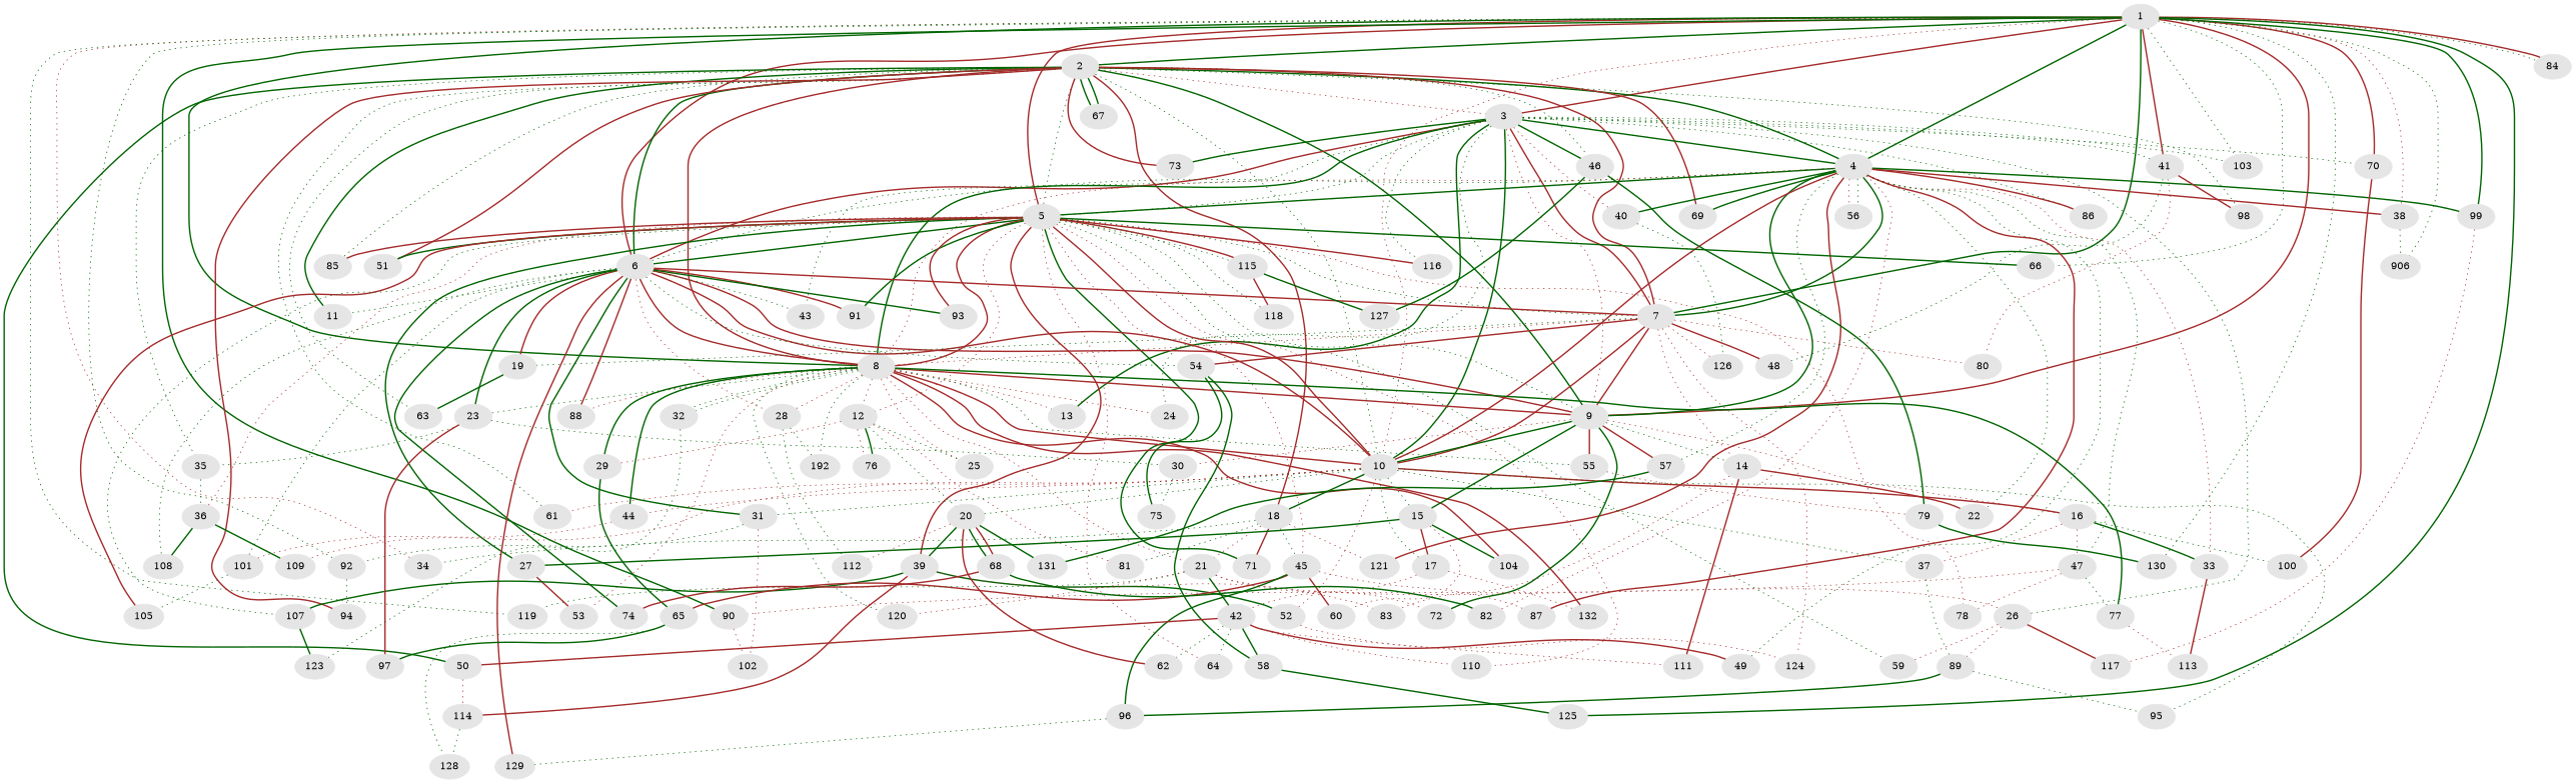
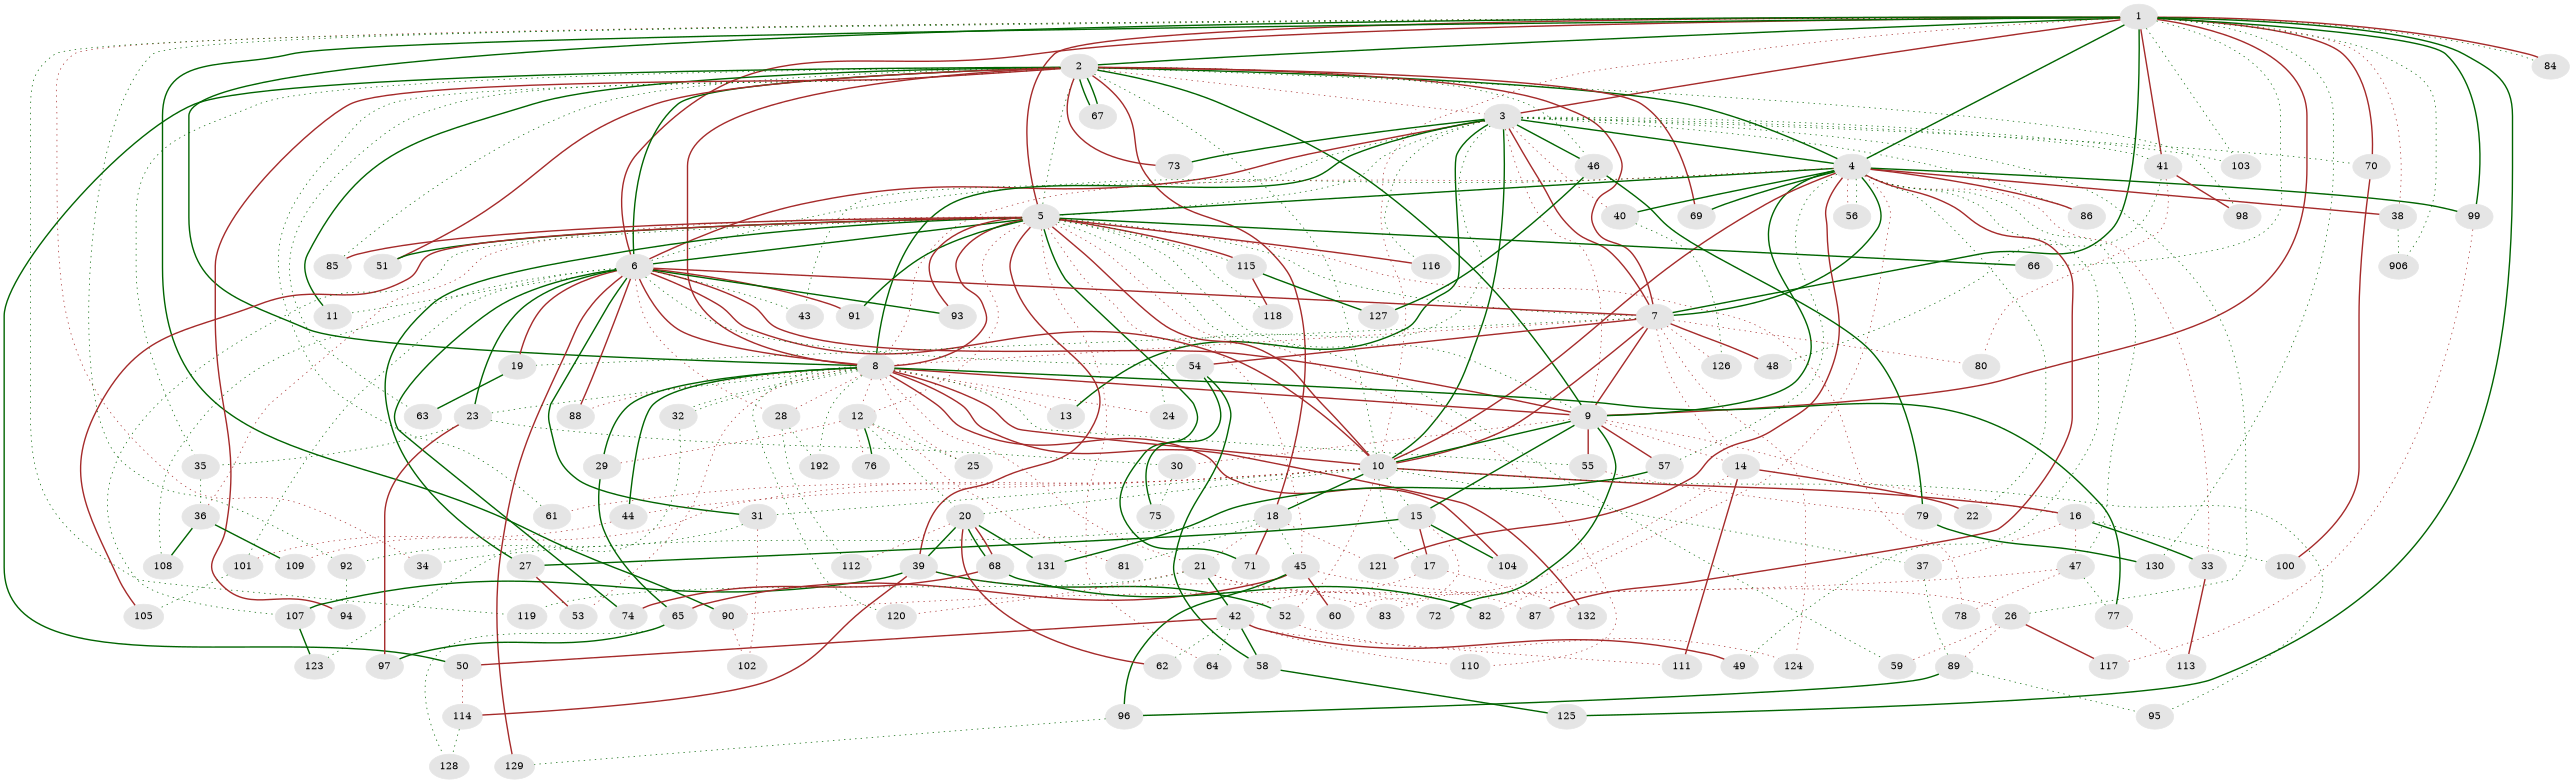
  graph {
    node [color=gray90 style=filled]
    edge [color=darkgreen style=dotted]
    1
    2
    3
    4
    5
    6
    7
    8
    9
    10
    34
    38
    41
    66
    70
    84
    90
    92
    99
    103
    n21 [label=906]
    119
    125
    130
    11
    18
    35
    46
    50
    51
    61
    63
    67
    69
    73
    85
    94
    98
    13
    24
    26
    40
    43
    86
    116
    22
    33
    47
    49
    56
    57
    82
    87
    121
    12
    27
    36
    39
    45
    59
    64
    71
    78
    91
    93
    105
    107
    110
    115
    118
    19
    23
    28
    31
    54
    74
    88
    101
    108
    129
    14
    48
    80
    124
    126
    21
    25
    29
    32
    44
    53
    55
    77
    104
    120
    n96 [label=192]
    132
    15
    16
    30
    72
    17
    20
    37
    52
    95
    109
    100
    102
    117
    81
    79
    127
    114
    89
    113
    131
    76
    83
    60
    65
    96
    123
    97
    112
    75
    58
    111
    42
    62
    68
    128
    1 -- 2 [style=bold]
    1 -- 3 [color=brown style=bold]
    1 -- 4 [style=bold]
    1 -- 5 [color=brown style=bold]
    1 -- 6 [color=brown style=bold]
    1 -- 7 [style=bold]
    1 -- 8 [style=bold]
    1 -- 9 [color=brown style=bold]
    1 -- 10 [color=brown]
    1 -- 34 [color=brown]
    1 -- 38 [color=brown]
    1 -- 41 [color=brown style=bold]
    1 -- 66
    1 -- 70 [color=brown style=bold]
    1 -- 84
    1 -- 84 [color=brown style=bold]
    1 -- 90 [style=bold]
    1 -- 92
    1 -- 99 [style=bold]
    1 -- 103
    1 -- n21
    1 -- 119
    1 -- 125 [style=bold]
    1 -- 130
    2 -- 3 [color=brown]
    2 -- 4 [style=bold]
    2 -- 5
    2 -- 6 [style=bold]
    2 -- 7 [color=brown style=bold]
    2 -- 8 [color=brown style=bold]
    2 -- 9 [style=bold]
    2 -- 10
    2 -- 11 [style=bold]
    2 -- 18 [color=brown style=bold]
    2 -- 35
    2 -- 46
    2 -- 50 [style=bold]
    2 -- 51 [color=brown style=bold]
    2 -- 61
    2 -- 63
    2 -- 67 [style=bold]
    2 -- 67 [style=bold]
    2 -- 69 [color=brown style=bold]
    2 -- 73 [color=brown style=bold]
    2 -- 85
    2 -- 94 [color=brown style=bold]
    2 -- 98
    3 -- 4 [style=bold]
    3 -- 5
    3 -- 6 [color=brown style=bold]
    3 -- 7 [color=brown style=bold]
    3 -- 8 [style=bold]
    3 -- 9 [color=brown]
    3 -- 10 [style=bold]
    3 -- 41
    3 -- 70
    3 -- 103
    3 -- 46 [style=bold]
    3 -- 73 [style=bold]
    3 -- 13 [style=bold]
    3 -- 24
    3 -- 26
    3 -- 40 [color=brown]
    3 -- 43
    3 -- 86
    3 -- 116
    4 -- 5 [style=bold]
    4 -- 6
    4 -- 7 [style=bold]
    4 -- 8 [color=brown]
    4 -- 9 [style=bold]
    4 -- 10 [color=brown style=bold]
    4 -- 38 [color=brown style=bold]
    4 -- 99 [style=bold]
    4 -- 69 [style=bold]
    4 -- 40 [style=bold]
    4 -- 86 [color=brown style=bold]
    4 -- 22
    4 -- 33 [color=brown]
    4 -- 47
    4 -- 49
    4 -- 56 [color=brown]
    4 -- 56
    4 -- 57
    4 -- 82 [color=brown]
    4 -- 87 [color=brown style=bold]
    4 -- 121 [color=brown style=bold]
    5 -- 6 [style=bold]
    5 -- 7
    5 -- 8 [color=brown style=bold]
    5 -- 9
    5 -- 10 [color=brown style=bold]
    5 -- 66 [style=bold]
    5 -- 51 [style=bold]
    5 -- 85 [color=brown style=bold]
    5 -- 116 [color=brown style=bold]
    5 -- 12 [color=brown]
    5 -- 27 [style=bold]
    5 -- 36 [color=brown]
    5 -- 39 [color=brown style=bold]
    5 -- 45 [color=brown]
    5 -- 59
    5 -- 64 [color=brown]
    5 -- 71 [style=bold]
    5 -- 78 [color=brown]
    5 -- 91 [style=bold]
    5 -- 93 [color=brown style=bold]
    5 -- 105 [color=brown style=bold]
    5 -- 107
    5 -- 110 [color=brown]
    5 -- 115
    5 -- 115 [color=brown style=bold]
    5 -- 118
    6 -- 7 [color=brown style=bold]
    6 -- 8 [color=brown style=bold]
    6 -- 9 [color=brown style=bold]
    6 -- 10 [color=brown style=bold]
    6 -- 11
    6 -- 43
    6 -- 91 [color=brown style=bold]
    6 -- 93 [style=bold]
    6 -- 19 [color=brown style=bold]
    6 -- 23 [style=bold]
    6 -- 28 [color=brown]
    6 -- 31 [style=bold]
    6 -- 54
    6 -- 74 [style=bold]
    6 -- 88 [color=brown style=bold]
    6 -- 101
    6 -- 108
    6 -- 129 [color=brown style=bold]
    7 -- 8 [color=brown]
    7 -- 9 [color=brown style=bold]
    7 -- 10 [color=brown style=bold]
    7 -- 19
    7 -- 54 [color=brown style=bold]
    7 -- 14 [color=brown]
    7 -- 48 [color=brown style=bold]
    7 -- 80 [color=brown]
    7 -- 124 [color=brown]
    7 -- 126 [color=brown]
    8 -- 9 [color=brown style=bold]
    8 -- 10 [color=brown style=bold]
    8 -- 13 [color=brown]
    8 -- 24 [color=brown]
    8 -- 12 [color=brown]
    8 -- 23
    8 -- 28 [color=brown]
    8 -- 88 [color=brown]
    8 -- 21 [color=brown]
    8 -- 25 [color=brown]
    8 -- 29 [style=bold]
    8 -- 32
    8 -- 32
    8 -- 44 [style=bold]
    8 -- 53 [color=brown]
    8 -- 55
    8 -- 77 [style=bold]
    8 -- 104 [color=brown style=bold]
    8 -- 120
    8 -- n96
    8 -- 132 [color=brown style=bold]
    9 -- 10 [style=bold]
    9 -- 57 [color=brown style=bold]
-   9 -- 14
+   9 -- 14 [color=brown]
    9 -- 55 [color=brown style=bold]
    9 -- 15 [style=bold]
    9 -- 16 [color=brown]
    9 -- 30 [color=brown]
    9 -- 72 [style=bold]
    10 -- 18 [style=bold]
    10 -- 61 [color=brown]
    10 -- 31
    10 -- 44 [color=brown]
    10 -- 15
    10 -- 16 [color=brown style=bold]
    10 -- 17
    10 -- 20
    10 -- 37
    10 -- 52 [color=brown]
    10 -- 95
    10 -- 109 [color=brown]
    38 -- n21
    41 -- 98 [color=brown style=bold]
    41 -- 48
    41 -- 80 [color=brown]
    70 -- 100 [color=brown style=bold]
    90 -- 102 [color=brown]
    92 -- 94
    99 -- 117 [color=brown]
    18 -- 34
    18 -- 121 [color=brown]
    18 -- 45
    18 -- 71 [color=brown style=bold]
    18 -- 21 [color=brown]
    18 -- 81
    35 -- 36
    46 -- 79 [style=bold]
    46 -- 127 [style=bold]
    50 -- 114 [color=brown]
    26 -- 59 [color=brown]
    26 -- 117 [color=brown style=bold]
    26 -- 89 [color=brown]
    40 -- 126
    33 -- 113 [color=brown style=bold]
    47 -- 90 [color=brown]
    47 -- 78 [color=brown]
    47 -- 77
    57 -- 131 [style=bold]
    12 -- 25
    12 -- 29 [color=brown]
    12 -- 20
    12 -- 81 [color=brown]
    12 -- 76 [color=brown]
    12 -- 76 [style=bold]
    27 -- 53 [color=brown style=bold]
    36 -- 108 [style=bold]
    36 -- 109 [style=bold]
    39 -- 107 [style=bold]
    39 -- 52 [style=bold]
    39 -- 114 [color=brown style=bold]
    39 -- 83 [color=brown]
    45 -- 87 [color=brown]
    45 -- 60 [color=brown style=bold]
    45 -- 65 [color=brown style=bold]
    45 -- 96 [style=bold]
    107 -- 123 [style=bold]
    115 -- 118 [color=brown style=bold]
    115 -- 127 [style=bold]
    19 -- 63 [style=bold]
    23 -- 35
    23 -- 30
    23 -- 97 [color=brown style=bold]
    28 -- n96
    28 -- 112
    31 -- 92
    31 -- 102 [color=brown]
    54 -- 75 [style=bold]
    54 -- 58 [style=bold]
    101 -- 105
    14 -- 22 [color=brown style=bold]
    14 -- 83 [color=brown]
    14 -- 111 [color=brown style=bold]
    21 -- 119
    21 -- 26 [color=brown]
    21 -- 120 [color=brown]
    21 -- 72 [color=brown]
    21 -- 42 [style=bold]
    29 -- 65 [style=bold]
    32 -- 123
    44 -- 101 [color=brown]
    55 -- 79 [color=brown]
    77 -- 113 [color=brown]
    15 -- 27 [style=bold]
    15 -- 104 [style=bold]
    15 -- 17 [color=brown style=bold]
    15 -- 60 [color=brown]
    16 -- 33 [style=bold]
    16 -- 47 [color=brown]
    16 -- 37 [color=brown]
    16 -- 100
    30 -- 75
    17 -- 132 [color=brown]
    17 -- 42 [color=brown]
    20 -- 39 [style=bold]
    20 -- 131 [style=bold]
    20 -- 112 [color=brown]
    20 -- 62 [color=brown style=bold]
    20 -- 68 [style=bold]
    20 -- 68 [color=brown style=bold]
    37 -- 89
    52 -- 124 [color=brown]
    79 -- 130 [style=bold]
    114 -- 128
    89 -- 95
    89 -- 96 [style=bold]
    65 -- 97 [style=bold]
    65 -- 128
    96 -- 129
    58 -- 125 [style=bold]
    42 -- 50 [color=brown style=bold]
    42 -- 49 [color=brown style=bold]
    42 -- 64
    42 -- 110 [color=brown]
    42 -- 58 [style=bold]
    42 -- 111 [color=brown]
    42 -- 62
    68 -- 82 [style=bold]
    68 -- 74 [color=brown style=bold]
  }
